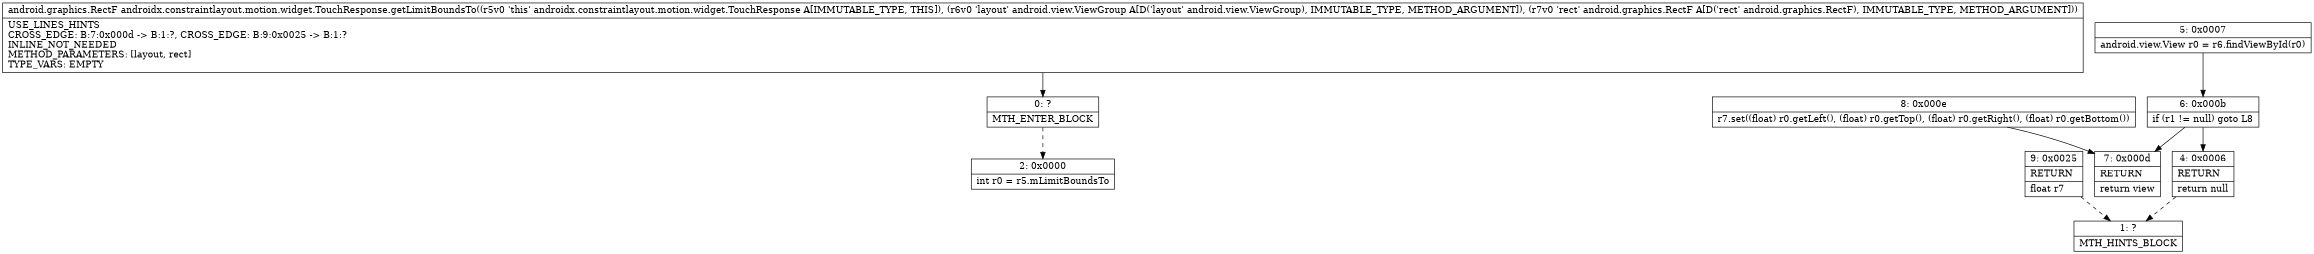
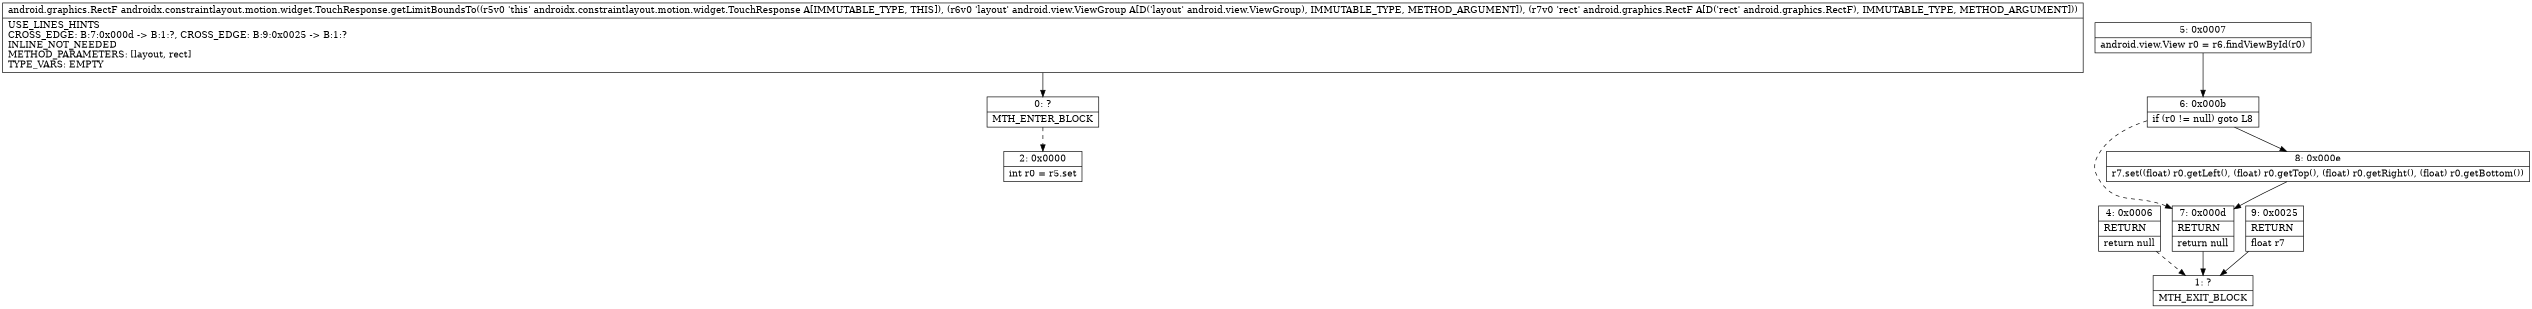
  digraph {
    node [shape=record]
    n1 [label="{0\:\ ?|MTH_ENTER_BLOCK\l}"]
-   n2 [label="{2\:\ 0x0000|int r0 = r5.mLimitBoundsTo\l}"]
+   n2 [label="{2\:\ 0x0000|int r0 = r5.set\l}"]
    n3 [label="{4\:\ 0x0006|RETURN\l|return null\l}"]
-   n4 [label="{1\:\ ?|MTH_HINTS_BLOCK\l}"]
+   n4 [label="{1\:\ ?|MTH_EXIT_BLOCK\l}"]
    n5 [label="{5\:\ 0x0007|android.view.View r0 = r6.findViewById(r0)\l}"]
-   n6 [label="{6\:\ 0x000b|if (r1 != null) goto L8\l}"]
-   n7 [label="{7\:\ 0x000d|RETURN\l|return view\l}"]
+   n6 [label="{6\:\ 0x000b|if (r0 != null) goto L8\l}"]
+   n7 [label="{7\:\ 0x000d|RETURN\l|return null\l}"]
    n8 [label="{8\:\ 0x000e|r7.set((float) r0.getLeft(), (float) r0.getTop(), (float) r0.getRight(), (float) r0.getBottom())\l}"]
    n9 [label="{9\:\ 0x0025|RETURN\l|float r7\l}"]
    n10 [label="{android.graphics.RectF androidx.constraintlayout.motion.widget.TouchResponse.getLimitBoundsTo((r5v0 'this' androidx.constraintlayout.motion.widget.TouchResponse A[IMMUTABLE_TYPE, THIS]), (r6v0 'layout' android.view.ViewGroup A[D('layout' android.view.ViewGroup), IMMUTABLE_TYPE, METHOD_ARGUMENT]), (r7v0 'rect' android.graphics.RectF A[D('rect' android.graphics.RectF), IMMUTABLE_TYPE, METHOD_ARGUMENT]))  | USE_LINES_HINTS\lCROSS_EDGE: B:7:0x000d \-\> B:1:?, CROSS_EDGE: B:9:0x0025 \-\> B:1:?\lINLINE_NOT_NEEDED\lMETHOD_PARAMETERS: [layout, rect]\lTYPE_VARS: EMPTY\l}"]
    n1 -> n2 [style=dashed]
    n3 -> n4 [style=dashed]
    n5 -> n6
-   n6 -> n7 [style=solid]
-   n6 -> n3
+   n6 -> n7 [style=dashed]
+   n6 -> n8
+   n7 -> n4
    n8 -> n7
-   n9 -> n4 [style=dashed]
+   n9 -> n4
    n10 -> n1
  }
